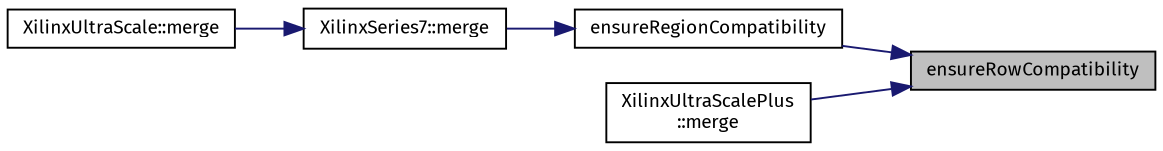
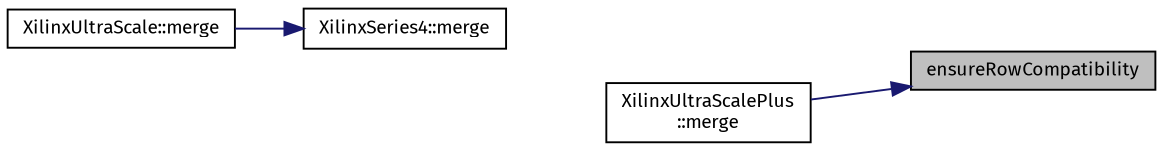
  digraph {
    fontname="Fira Sans"
    rankdir=RL
    node [color=black fillcolor=white fontname="Fira Sans" fontsize=10 shape=record style=filled]
    edge [color=midnightblue dir=back fontname="Fira Sans" fontsize=10 labelfontname=Helvetica labelfontsize=10 style=solid]
    n1 [fillcolor=grey75 fontcolor=black height=0.2 label=ensureRowCompatibility width=0.4]
-   n2 [height=0.2 label=ensureRegionCompatibility width=0.4]
    n3 [height=0.2 label="XilinxUltraScalePlus\l::merge" width=0.4]
-   n4 [height=0.2 label="XilinxSeries7::merge" width=0.4]
+   n4 [height=0.2 label="XilinxSeries4::merge" width=0.4]
    n5 [height=0.2 label="XilinxUltraScale::merge" width=0.4]
-   n1 -> n2
    n1 -> n3
-   n2 -> n4
    n4 -> n5
  }
